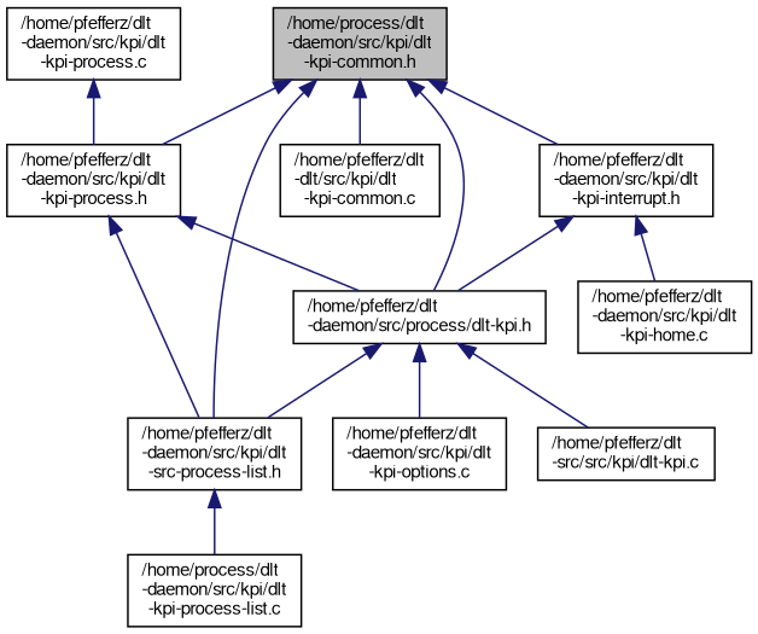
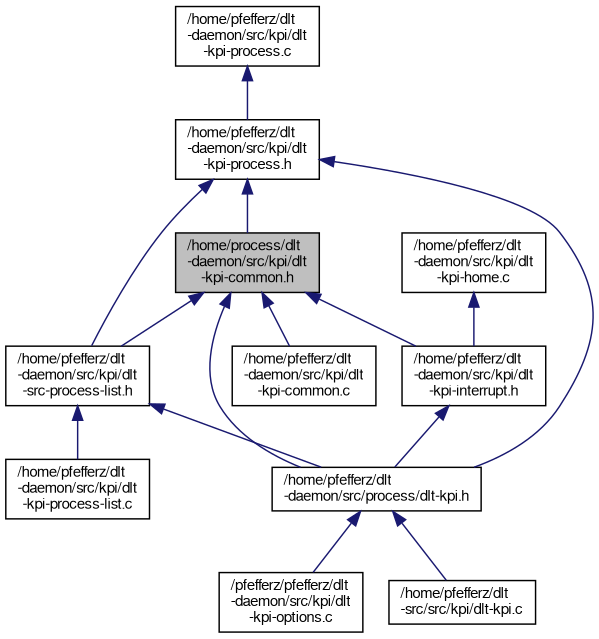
  digraph {
    node [color=black fillcolor=white fontname=FreeSans fontsize=10 shape=record style=filled]
    edge [color=midnightblue dir=back fontname=FreeSans fontsize=10 labelfontname=FreeSans labelfontsize=10 style=solid]
    n1 [fillcolor=grey75 fontcolor=black height=0.2 label="/home/process/dlt\l-daemon/src/kpi/dlt\l-kpi-common.h" width=0.4]
-   n2 [height=0.2 label="/home/pfefferz/dlt\l-dlt/src/kpi/dlt\l-kpi-common.c" width=0.4]
+   n2 [height=0.2 label="/home/pfefferz/dlt\l-daemon/src/kpi/dlt\l-kpi-common.c" width=0.4]
    n3 [height=0.2 label="/home/pfefferz/dlt\l-daemon/src/kpi/dlt\l-kpi-interrupt.h" width=0.4]
    n4 [height=0.2 label="/home/pfefferz/dlt\l-daemon/src/process/dlt-kpi.h" width=0.4]
    n5 [height=0.2 label="/home/pfefferz/dlt\l-daemon/src/kpi/dlt\l-kpi-process.h" width=0.4]
    n6 [height=0.2 label="/home/pfefferz/dlt\l-daemon/src/kpi/dlt\l-src-process-list.h" width=0.4]
    n7 [height=0.2 label="/home/pfefferz/dlt\l-daemon/src/kpi/dlt\l-kpi-home.c" width=0.4]
-   n8 [height=0.2 label="/home/pfefferz/dlt\l-daemon/src/kpi/dlt\l-kpi-options.c" width=0.4]
+   n8 [height=0.2 label="/pfefferz/pfefferz/dlt\l-daemon/src/kpi/dlt\l-kpi-options.c" width=0.4]
    n9 [height=0.2 label="/home/pfefferz/dlt\l-src/src/kpi/dlt-kpi.c" width=0.4]
-   n10 [height=0.2 label="/home/process/dlt\l-daemon/src/kpi/dlt\l-kpi-process-list.c" width=0.4]
+   n10 [height=0.2 label="/home/pfefferz/dlt\l-daemon/src/kpi/dlt\l-kpi-process-list.c" width=0.4]
    n11 [height=0.2 label="/home/pfefferz/dlt\l-daemon/src/kpi/dlt\l-kpi-process.c" width=0.4]
    n1 -> n2
    n1 -> n3
    n1 -> n4
-   n1 -> n5
+   n5 -> n1
    n1 -> n6
    n3 -> n4
-   n3 -> n7
+   n7 -> n3
    n4 -> n8
    n4 -> n9
    n5 -> n4
    n5 -> n6
-   n4 -> n6
+   n6 -> n4
    n6 -> n10
    n11 -> n5
  }
